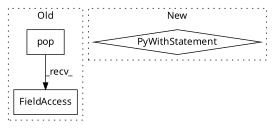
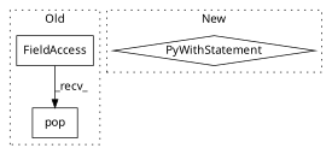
  digraph {
    fontname="Noto Sans"
    node [shape=box fontname="Noto Sans"]
    n1 [a=32 l="4,1" label=pop s="7289,7309"]
    n2 [a=22 l=10 label=FieldAccess s=7278]
    n3 [a=104 l="10,2" label=PyWithStatement s="6169,6193" shape=diamond]
    subgraph cluster_1 {
      label=Old
      style=dotted
      n1
      n2
    }
    subgraph cluster_2 {
      label=New
      style=dotted
      n3
    }
-   n1 -> n2 [label=_recv_ fontname="Noto Sans"]
+   n2 -> n1 [label=_recv_ fontname="Noto Sans"]
  }
